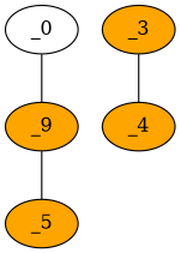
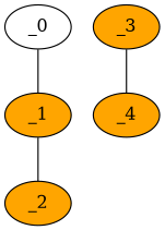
  graph {
    node [fillcolor=orange style=filled]
    _0 [fillcolor=white x=1.59328 y=1.7671]
-   _1 [x=2.5 y=2.99 label=_9]
-   _2 [x=2.44304 y=0.547726 label=_5]
+   _1 [x=2.5 y=2.99]
+   _2 [x=2.44304 y=0.547726]
    _4 [x=0.587422 y=3.06487]
    _3 [x=0.490831 y=0.431853]
    _0 -- _1
    _1 -- _2
    _3 -- _4
  }
